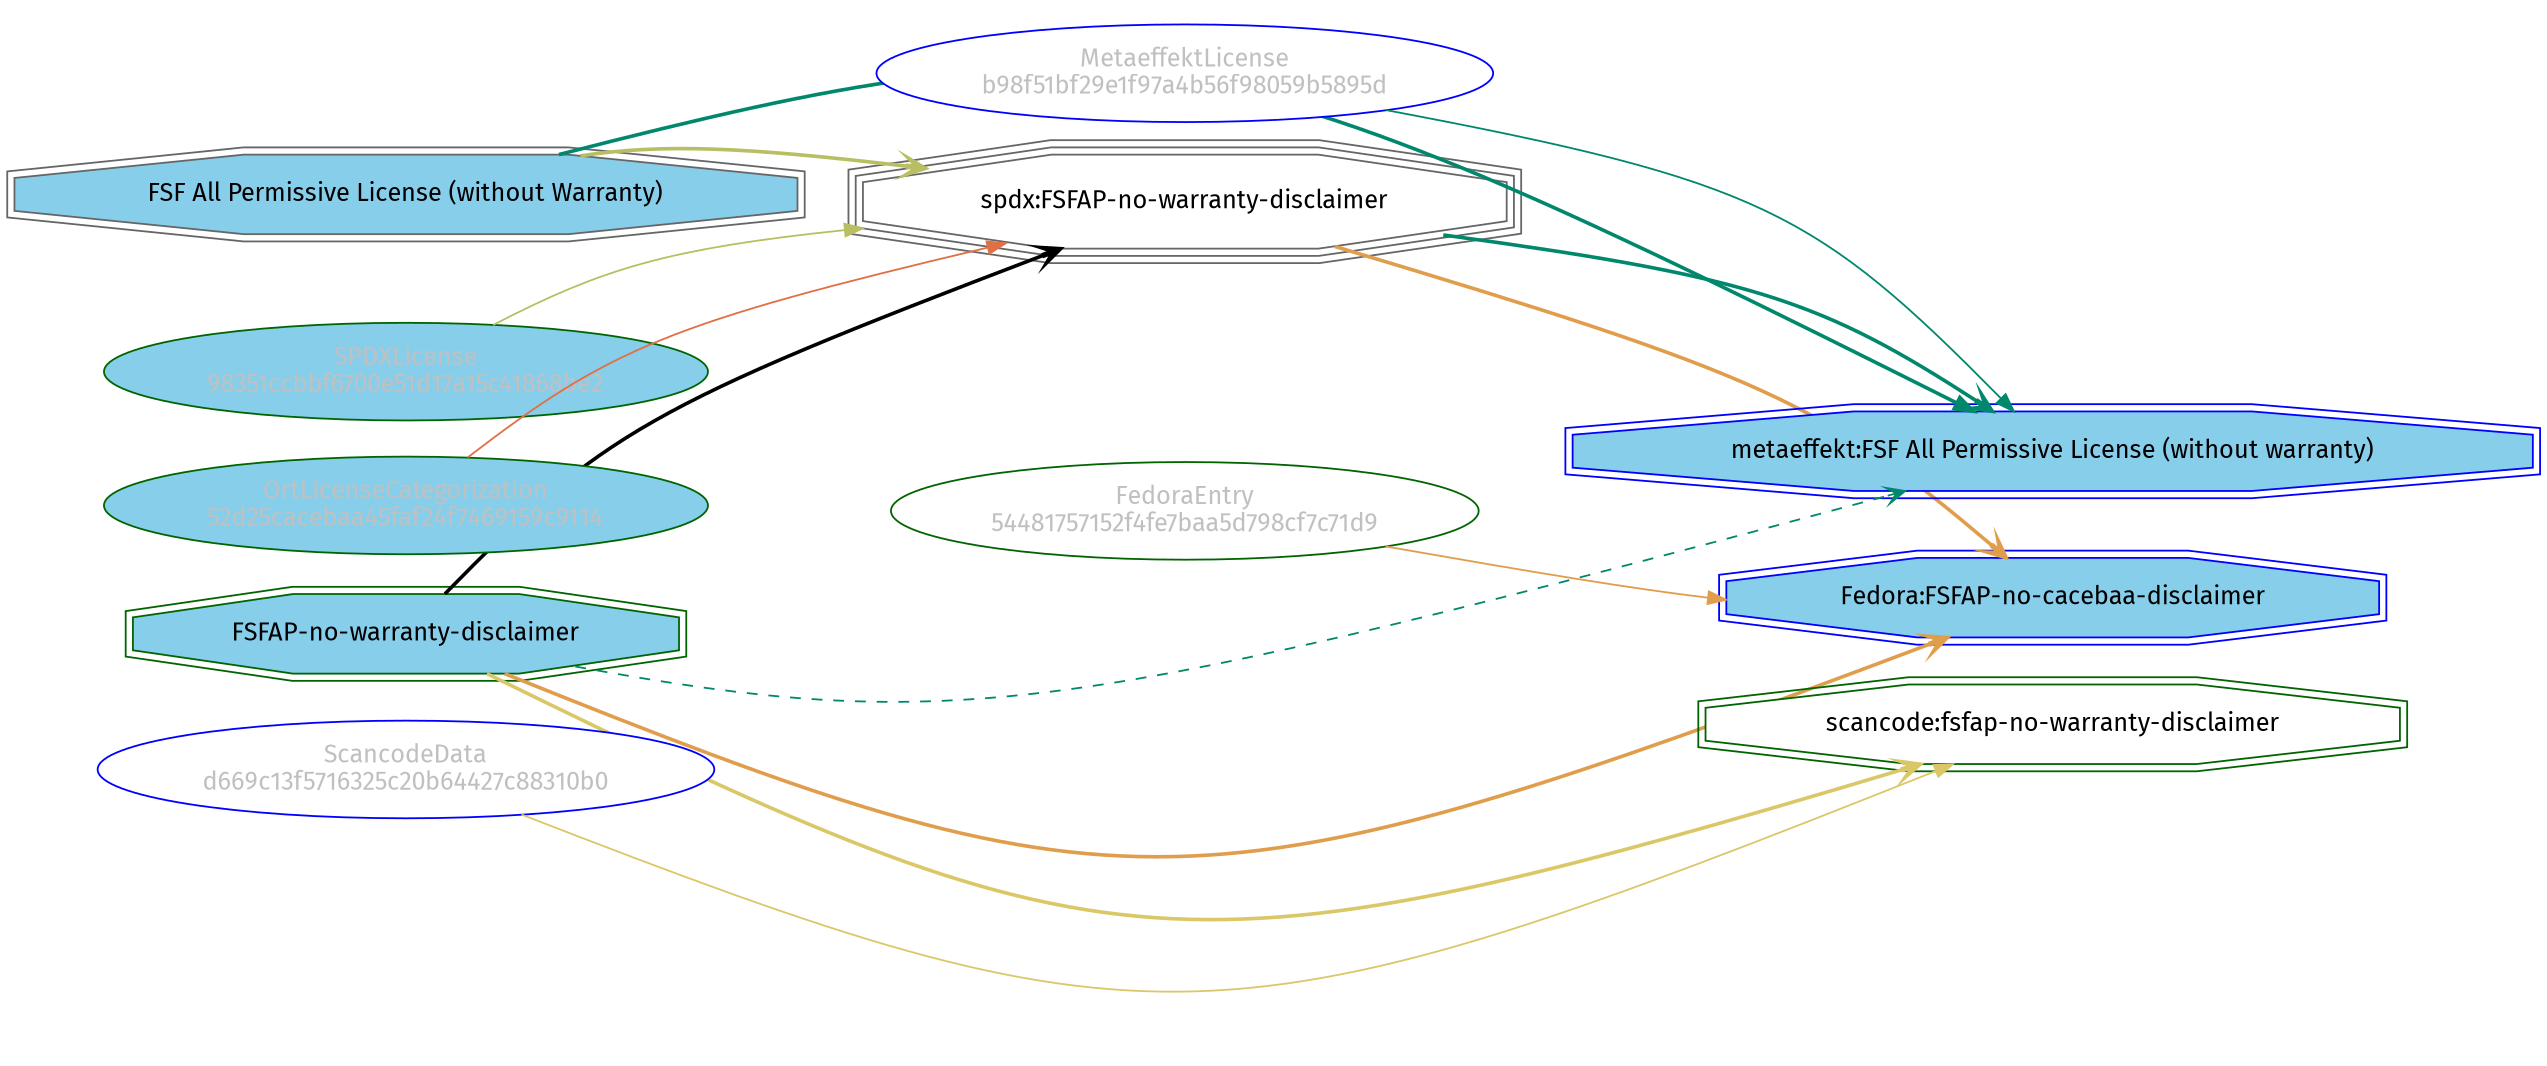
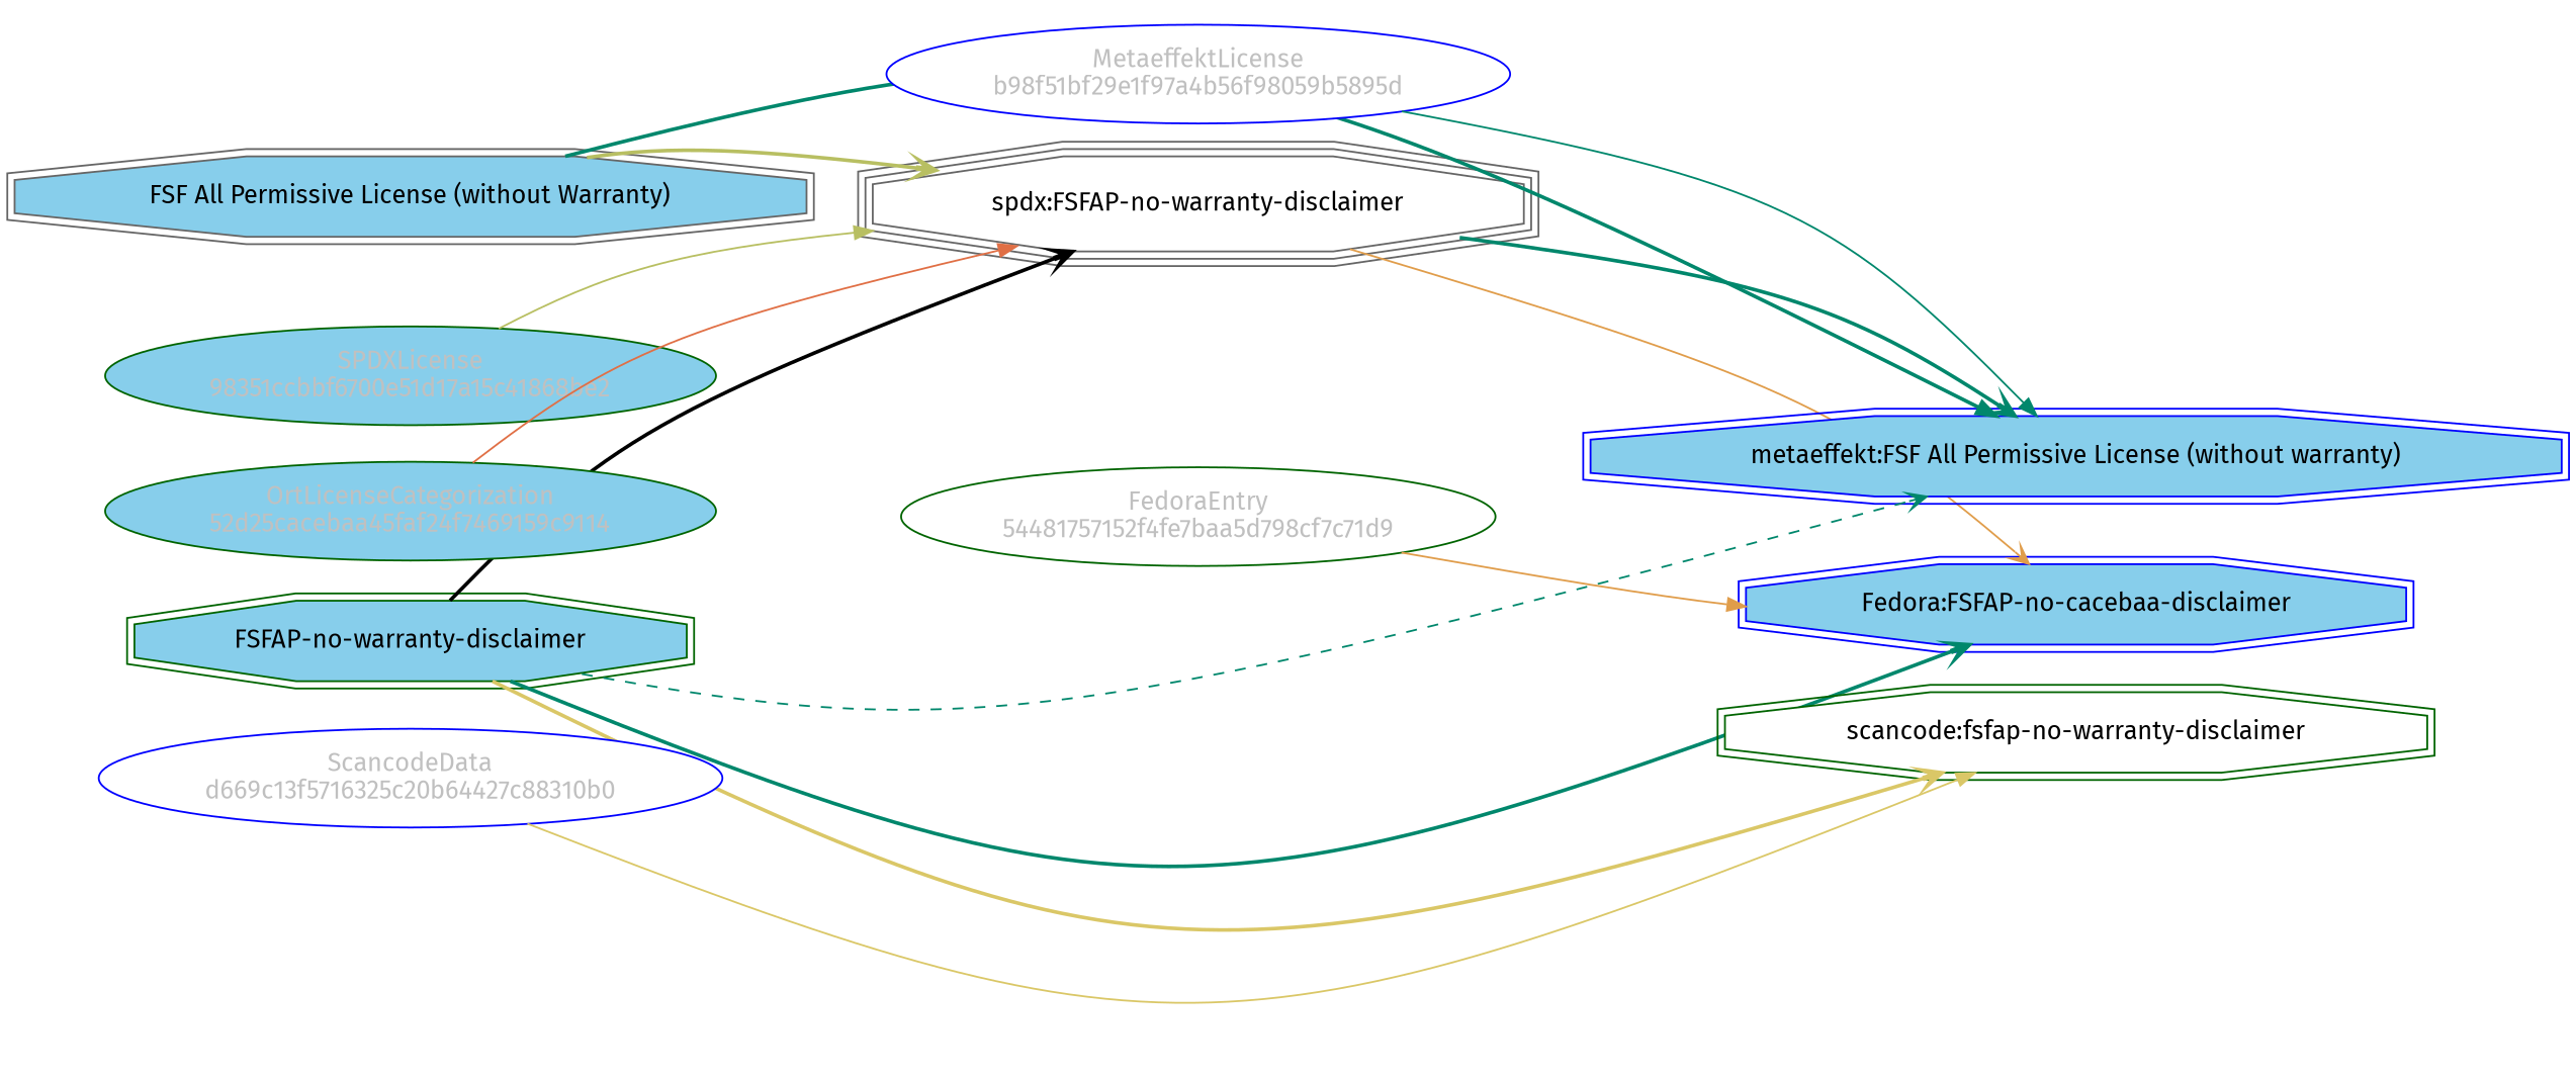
  strict digraph {
    fontname="Fira Sans"
    rankdir=LR
    splines=curved
    node [color=darkgreen fillcolor=skyblue fontname="Fira Sans" shape=ellipse style=filled]
    edge [color="#00876c" fontname="Fira Sans" weight=0.7 arrowhead=vee style=bold]
    n1 [fontcolor=gray label="SPDXLicense\n98351ccbbf6700e51d17a15c41868be2"]
    n2 [color=gray40 fillcolor=white label="spdx:FSFAP-no-warranty-disclaimer" shape=tripleoctagon]
    n3 [color=blue label="Fedora:FSFAP-no-cacebaa-disclaimer" shape=doubleoctagon]
    n4 [color=blue label="metaeffekt:FSF All Permissive License (without warranty)" shape=doubleoctagon]
    n5 [label="FSFAP-no-warranty-disclaimer" shape=doubleoctagon]
    n6 [fillcolor=white label="scancode:fsfap-no-warranty-disclaimer" shape=doubleoctagon]
    n7 [color=gray40 label="FSF All Permissive License (without Warranty)" shape=doubleoctagon]
    n8 [fillcolor=white fontcolor=gray label="FedoraEntry\n54481757152f4fe7baa5d798cf7c71d9"]
    n9 [color=blue fillcolor=white fontcolor=gray label="ScancodeData\nd669c13f5716325c20b64427c88310b0"]
    n10 [fontcolor=gray label="OrtLicenseCategorization\n52d25cacebaa45faf24f7469159c9114"]
    n11 [color=blue fillcolor=white fontcolor=gray label="MetaeffektLicense\nb98f51bf29e1f97a4b56f98059b5895d"]
    n1 -> n2 [color="#b8bf62" weight=0.5 arrowhead="" style=""]
-   n2 -> n3 [color="#e09d4b"]
+   n2 -> n3 [color="#e09d4b" style=solid]
    n2 -> n4
    n5 -> n2 [color=""]
-   n5 -> n3 [color="#e09d4b"]
+   n5 -> n3
    n5 -> n4 [style=dashed weight=0.5]
    n5 -> n6 [color="#dac767"]
    n7 -> n2 [color="#b8bf62"]
    n7 -> n4 [arrowhead=normal]
    n8 -> n3 [color="#e09d4b" weight=0.5 arrowhead="" style=""]
    n9 -> n6 [color="#dac767" weight=0.5 arrowhead="" style=""]
    n10 -> n2 [color="#e06f45" weight=0.5 arrowhead="" style=""]
    n11 -> n4 [weight=0.5 arrowhead="" style=""]
  }
